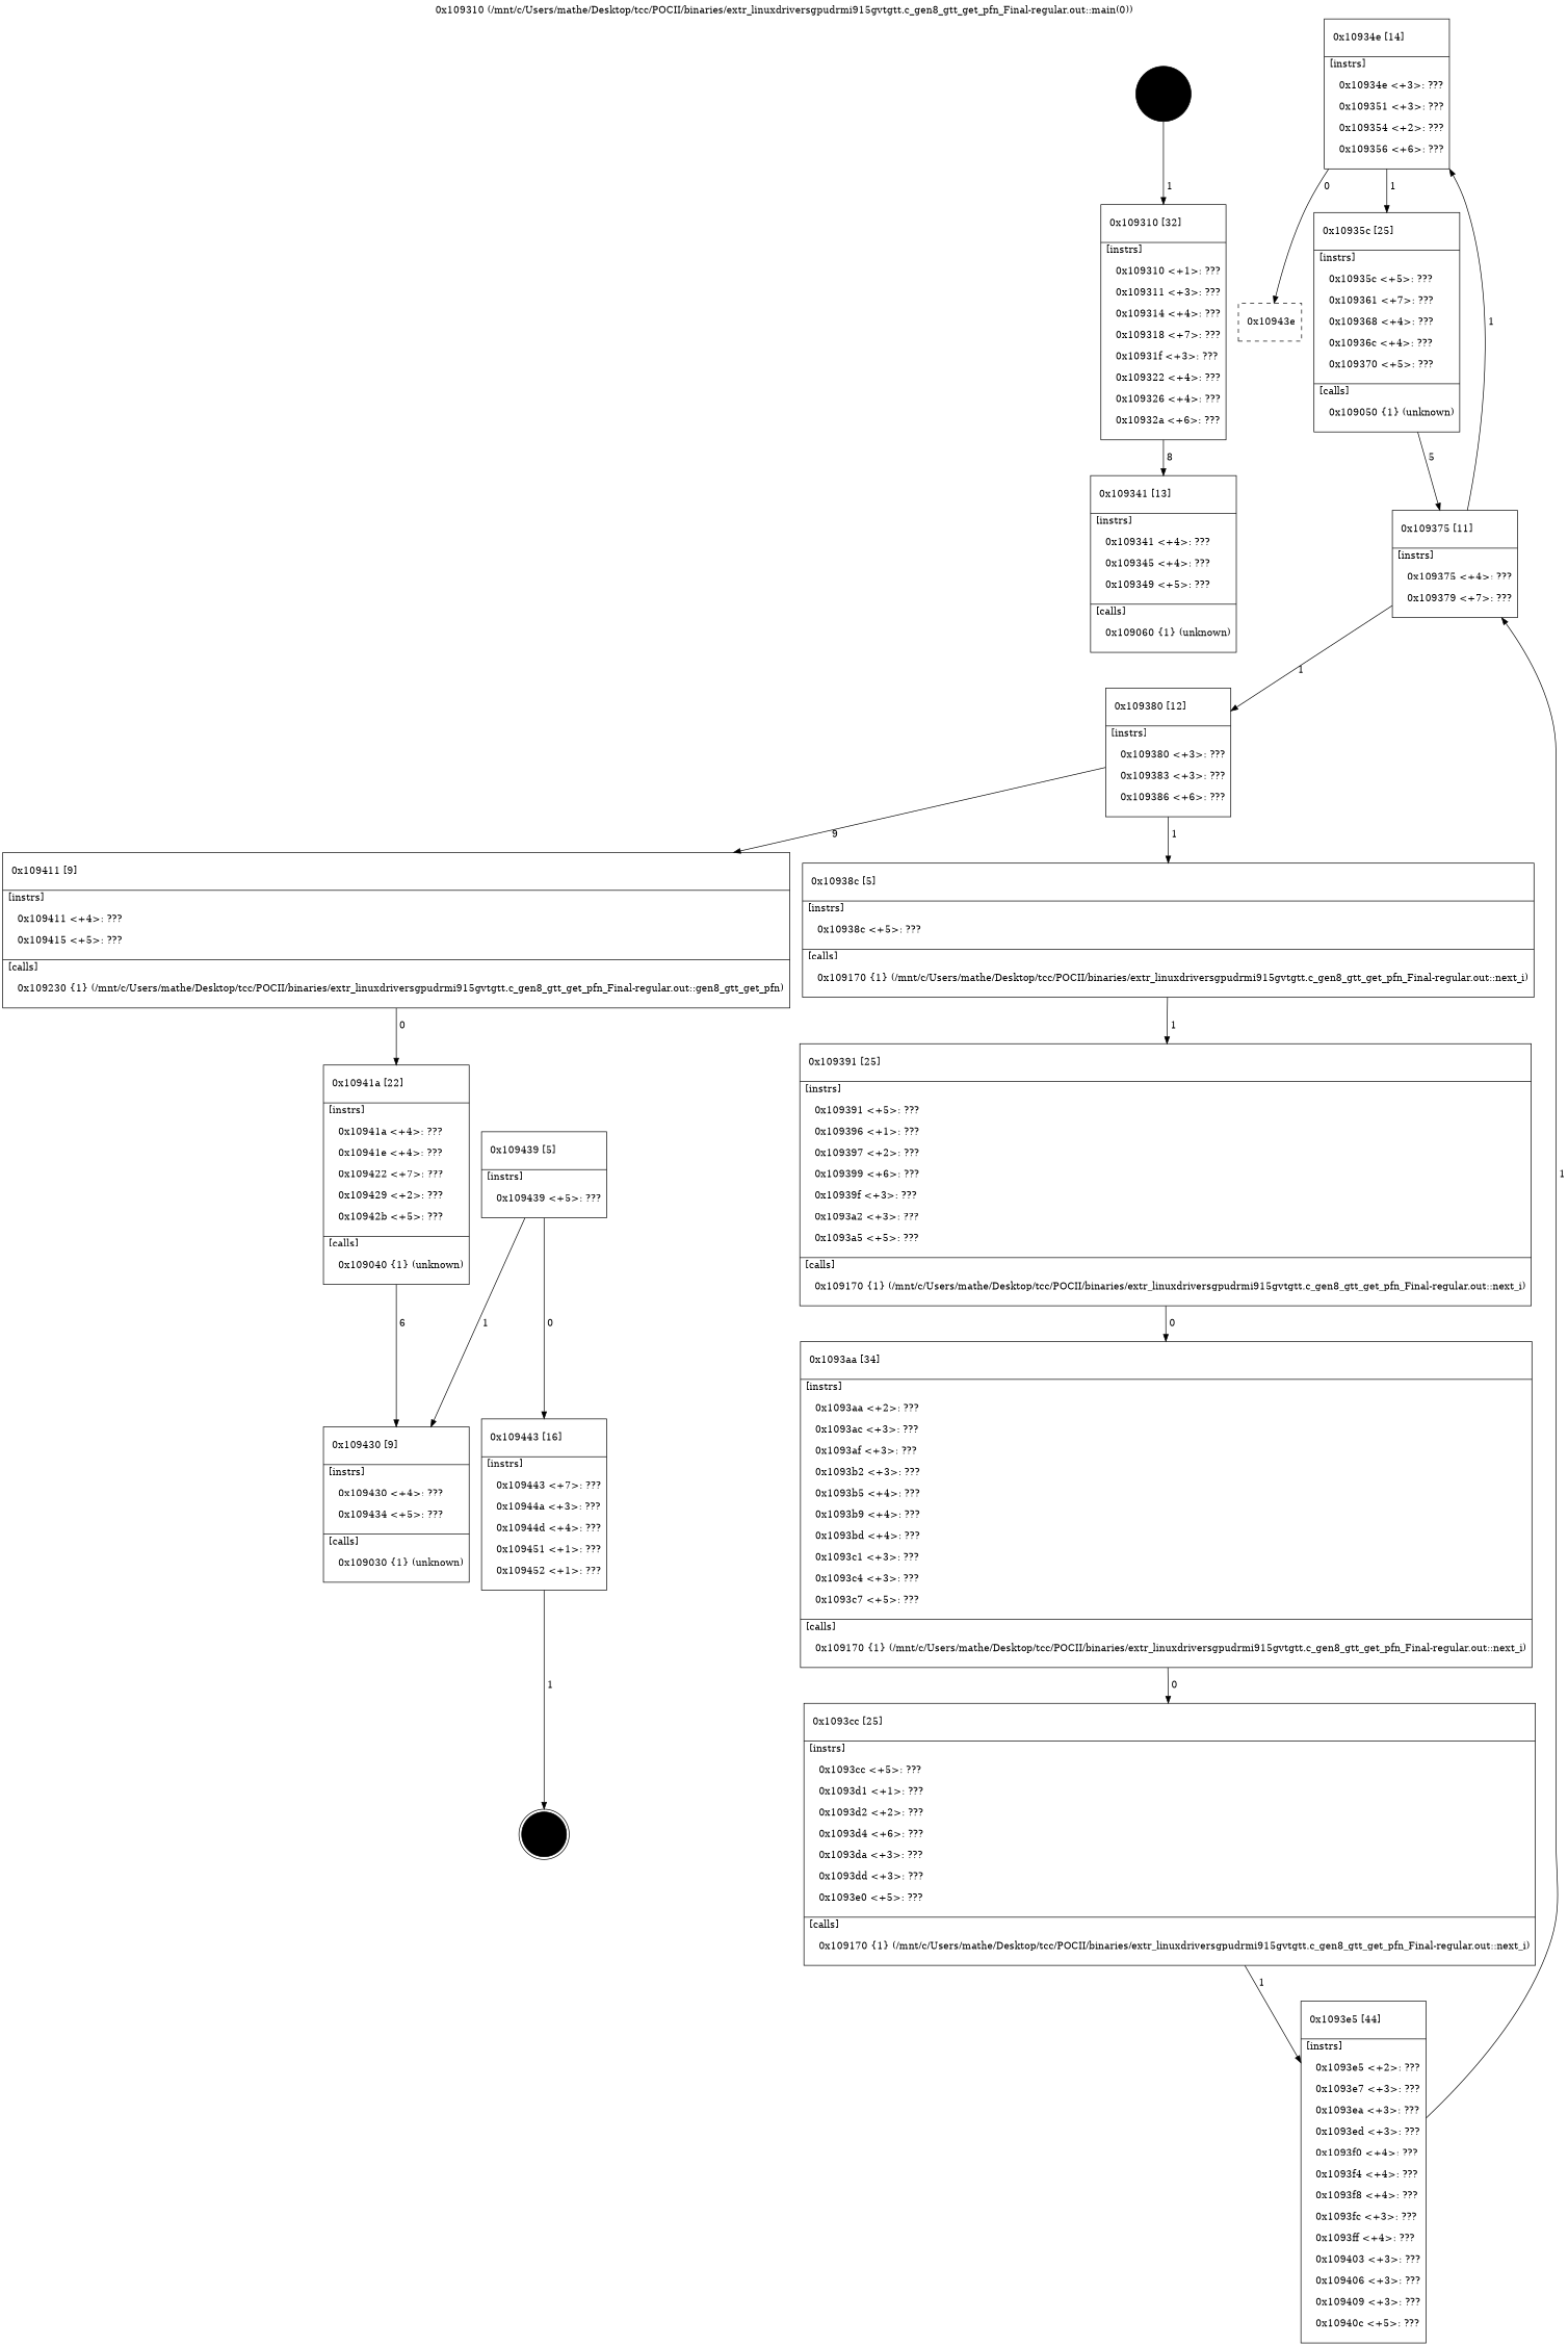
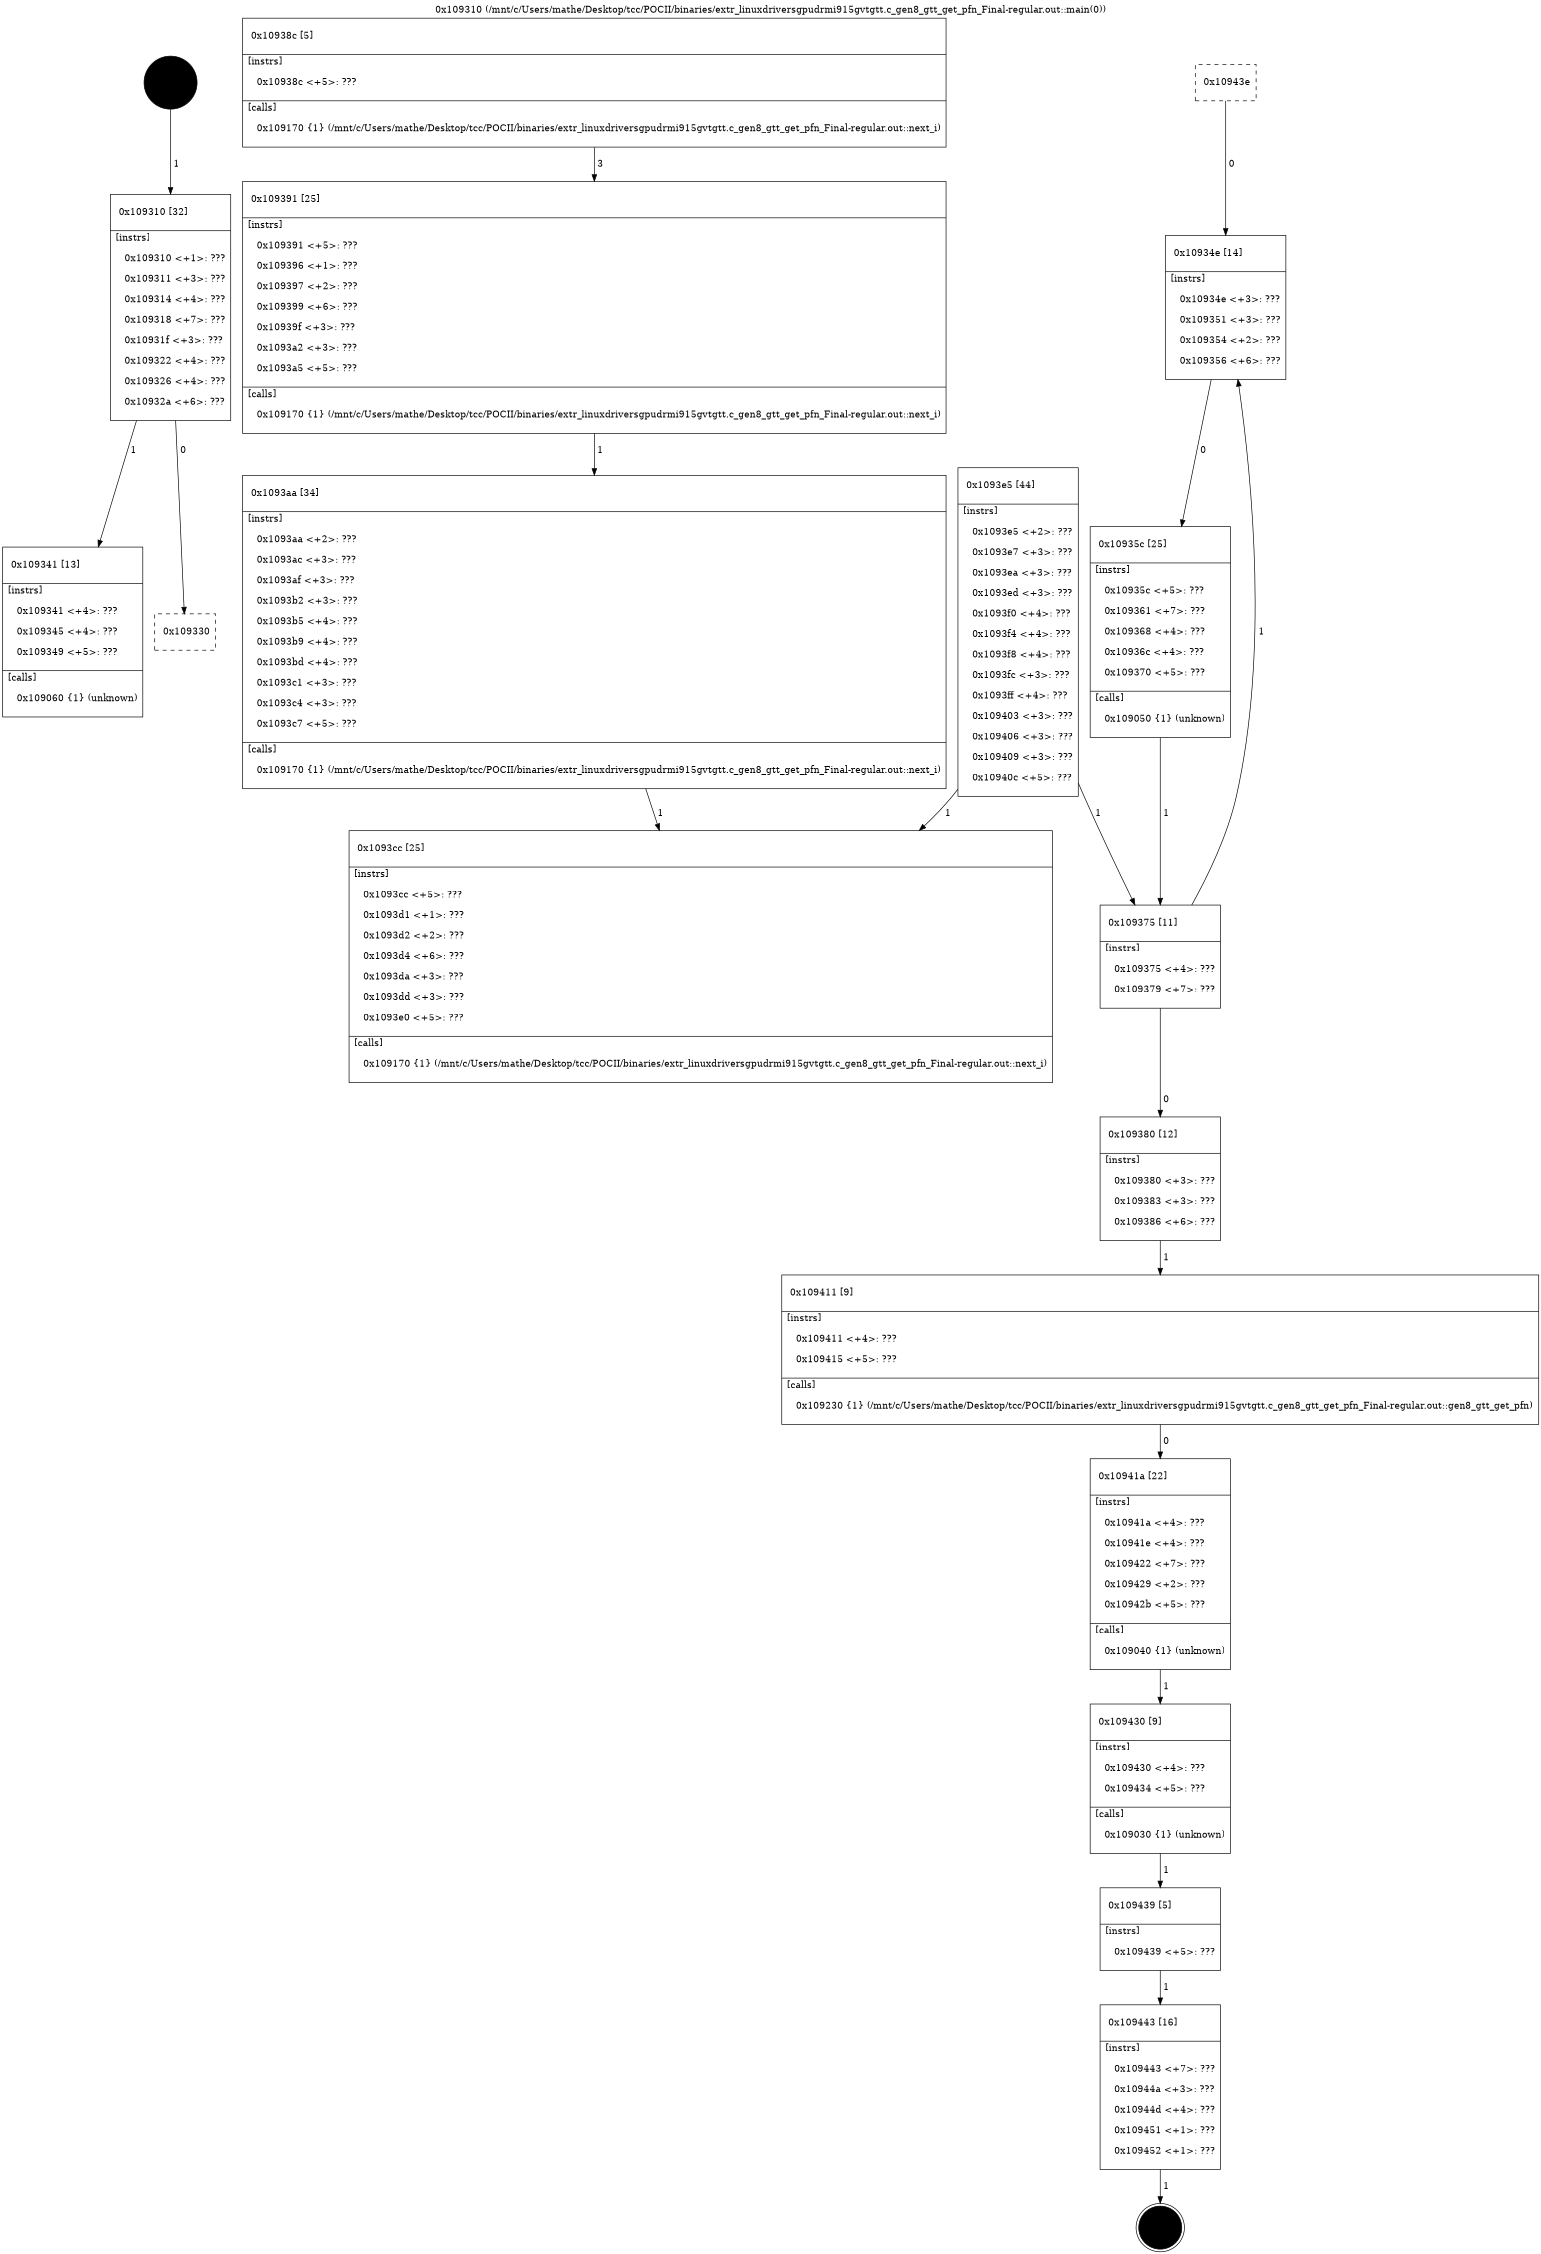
  digraph {
    label="0x109310 (/mnt/c/Users/mathe/Desktop/tcc/POCII/binaries/extr_linuxdriversgpudrmi915gvtgtt.c_gen8_gtt_get_pfn_Final-regular.out::main(0))"
    labelloc=t
    node [shape=record]
    Entry [fillcolor=black height=0.3 shape=circle style=filled width=0.3]
    n2 [label="{\n     0x109310 [32]\l\n     | [instrs]\l\n     &nbsp;&nbsp;0x109310 \<+1\>: ???\l\n     &nbsp;&nbsp;0x109311 \<+3\>: ???\l\n     &nbsp;&nbsp;0x109314 \<+4\>: ???\l\n     &nbsp;&nbsp;0x109318 \<+7\>: ???\l\n     &nbsp;&nbsp;0x10931f \<+3\>: ???\l\n     &nbsp;&nbsp;0x109322 \<+4\>: ???\l\n     &nbsp;&nbsp;0x109326 \<+4\>: ???\l\n     &nbsp;&nbsp;0x10932a \<+6\>: ???\l\n  }"]
    n3 [label="{\n     0x109341 [13]\l\n     | [instrs]\l\n     &nbsp;&nbsp;0x109341 \<+4\>: ???\l\n     &nbsp;&nbsp;0x109345 \<+4\>: ???\l\n     &nbsp;&nbsp;0x109349 \<+5\>: ???\l\n     | [calls]\l\n     &nbsp;&nbsp;0x109060 \{1\} (unknown)\l\n  }"]
+   n4 [label="{\n     0x109330\l\n  }" style=dashed]
    n5 [label="{\n     0x10934e [14]\l\n     | [instrs]\l\n     &nbsp;&nbsp;0x10934e \<+3\>: ???\l\n     &nbsp;&nbsp;0x109351 \<+3\>: ???\l\n     &nbsp;&nbsp;0x109354 \<+2\>: ???\l\n     &nbsp;&nbsp;0x109356 \<+6\>: ???\l\n  }"]
    n6 [label="{\n     0x10943e\l\n  }" style=dashed]
    n7 [label="{\n     0x10935c [25]\l\n     | [instrs]\l\n     &nbsp;&nbsp;0x10935c \<+5\>: ???\l\n     &nbsp;&nbsp;0x109361 \<+7\>: ???\l\n     &nbsp;&nbsp;0x109368 \<+4\>: ???\l\n     &nbsp;&nbsp;0x10936c \<+4\>: ???\l\n     &nbsp;&nbsp;0x109370 \<+5\>: ???\l\n     | [calls]\l\n     &nbsp;&nbsp;0x109050 \{1\} (unknown)\l\n  }"]
    n8 [label="{\n     0x109375 [11]\l\n     | [instrs]\l\n     &nbsp;&nbsp;0x109375 \<+4\>: ???\l\n     &nbsp;&nbsp;0x109379 \<+7\>: ???\l\n  }"]
    n9 [label="{\n     0x109380 [12]\l\n     | [instrs]\l\n     &nbsp;&nbsp;0x109380 \<+3\>: ???\l\n     &nbsp;&nbsp;0x109383 \<+3\>: ???\l\n     &nbsp;&nbsp;0x109386 \<+6\>: ???\l\n  }"]
    Exit [fillcolor=black height=0.3 peripheries=2 shape=circle style=filled width=0.3]
    n11 [label="{\n     0x109411 [9]\l\n     | [instrs]\l\n     &nbsp;&nbsp;0x109411 \<+4\>: ???\l\n     &nbsp;&nbsp;0x109415 \<+5\>: ???\l\n     | [calls]\l\n     &nbsp;&nbsp;0x109230 \{1\} (/mnt/c/Users/mathe/Desktop/tcc/POCII/binaries/extr_linuxdriversgpudrmi915gvtgtt.c_gen8_gtt_get_pfn_Final-regular.out::gen8_gtt_get_pfn)\l\n  }"]
    n12 [label="{\n     0x10938c [5]\l\n     | [instrs]\l\n     &nbsp;&nbsp;0x10938c \<+5\>: ???\l\n     | [calls]\l\n     &nbsp;&nbsp;0x109170 \{1\} (/mnt/c/Users/mathe/Desktop/tcc/POCII/binaries/extr_linuxdriversgpudrmi915gvtgtt.c_gen8_gtt_get_pfn_Final-regular.out::next_i)\l\n  }"]
    n13 [label="{\n     0x10941a [22]\l\n     | [instrs]\l\n     &nbsp;&nbsp;0x10941a \<+4\>: ???\l\n     &nbsp;&nbsp;0x10941e \<+4\>: ???\l\n     &nbsp;&nbsp;0x109422 \<+7\>: ???\l\n     &nbsp;&nbsp;0x109429 \<+2\>: ???\l\n     &nbsp;&nbsp;0x10942b \<+5\>: ???\l\n     | [calls]\l\n     &nbsp;&nbsp;0x109040 \{1\} (unknown)\l\n  }"]
    n14 [label="{\n     0x109391 [25]\l\n     | [instrs]\l\n     &nbsp;&nbsp;0x109391 \<+5\>: ???\l\n     &nbsp;&nbsp;0x109396 \<+1\>: ???\l\n     &nbsp;&nbsp;0x109397 \<+2\>: ???\l\n     &nbsp;&nbsp;0x109399 \<+6\>: ???\l\n     &nbsp;&nbsp;0x10939f \<+3\>: ???\l\n     &nbsp;&nbsp;0x1093a2 \<+3\>: ???\l\n     &nbsp;&nbsp;0x1093a5 \<+5\>: ???\l\n     | [calls]\l\n     &nbsp;&nbsp;0x109170 \{1\} (/mnt/c/Users/mathe/Desktop/tcc/POCII/binaries/extr_linuxdriversgpudrmi915gvtgtt.c_gen8_gtt_get_pfn_Final-regular.out::next_i)\l\n  }"]
    n15 [label="{\n     0x109430 [9]\l\n     | [instrs]\l\n     &nbsp;&nbsp;0x109430 \<+4\>: ???\l\n     &nbsp;&nbsp;0x109434 \<+5\>: ???\l\n     | [calls]\l\n     &nbsp;&nbsp;0x109030 \{1\} (unknown)\l\n  }"]
    n16 [label="{\n     0x1093aa [34]\l\n     | [instrs]\l\n     &nbsp;&nbsp;0x1093aa \<+2\>: ???\l\n     &nbsp;&nbsp;0x1093ac \<+3\>: ???\l\n     &nbsp;&nbsp;0x1093af \<+3\>: ???\l\n     &nbsp;&nbsp;0x1093b2 \<+3\>: ???\l\n     &nbsp;&nbsp;0x1093b5 \<+4\>: ???\l\n     &nbsp;&nbsp;0x1093b9 \<+4\>: ???\l\n     &nbsp;&nbsp;0x1093bd \<+4\>: ???\l\n     &nbsp;&nbsp;0x1093c1 \<+3\>: ???\l\n     &nbsp;&nbsp;0x1093c4 \<+3\>: ???\l\n     &nbsp;&nbsp;0x1093c7 \<+5\>: ???\l\n     | [calls]\l\n     &nbsp;&nbsp;0x109170 \{1\} (/mnt/c/Users/mathe/Desktop/tcc/POCII/binaries/extr_linuxdriversgpudrmi915gvtgtt.c_gen8_gtt_get_pfn_Final-regular.out::next_i)\l\n  }"]
    n17 [label="{\n     0x1093cc [25]\l\n     | [instrs]\l\n     &nbsp;&nbsp;0x1093cc \<+5\>: ???\l\n     &nbsp;&nbsp;0x1093d1 \<+1\>: ???\l\n     &nbsp;&nbsp;0x1093d2 \<+2\>: ???\l\n     &nbsp;&nbsp;0x1093d4 \<+6\>: ???\l\n     &nbsp;&nbsp;0x1093da \<+3\>: ???\l\n     &nbsp;&nbsp;0x1093dd \<+3\>: ???\l\n     &nbsp;&nbsp;0x1093e0 \<+5\>: ???\l\n     | [calls]\l\n     &nbsp;&nbsp;0x109170 \{1\} (/mnt/c/Users/mathe/Desktop/tcc/POCII/binaries/extr_linuxdriversgpudrmi915gvtgtt.c_gen8_gtt_get_pfn_Final-regular.out::next_i)\l\n  }"]
    n18 [label="{\n     0x1093e5 [44]\l\n     | [instrs]\l\n     &nbsp;&nbsp;0x1093e5 \<+2\>: ???\l\n     &nbsp;&nbsp;0x1093e7 \<+3\>: ???\l\n     &nbsp;&nbsp;0x1093ea \<+3\>: ???\l\n     &nbsp;&nbsp;0x1093ed \<+3\>: ???\l\n     &nbsp;&nbsp;0x1093f0 \<+4\>: ???\l\n     &nbsp;&nbsp;0x1093f4 \<+4\>: ???\l\n     &nbsp;&nbsp;0x1093f8 \<+4\>: ???\l\n     &nbsp;&nbsp;0x1093fc \<+3\>: ???\l\n     &nbsp;&nbsp;0x1093ff \<+4\>: ???\l\n     &nbsp;&nbsp;0x109403 \<+3\>: ???\l\n     &nbsp;&nbsp;0x109406 \<+3\>: ???\l\n     &nbsp;&nbsp;0x109409 \<+3\>: ???\l\n     &nbsp;&nbsp;0x10940c \<+5\>: ???\l\n  }"]
    n19 [label="{\n     0x109439 [5]\l\n     | [instrs]\l\n     &nbsp;&nbsp;0x109439 \<+5\>: ???\l\n  }"]
    n20 [label="{\n     0x109443 [16]\l\n     | [instrs]\l\n     &nbsp;&nbsp;0x109443 \<+7\>: ???\l\n     &nbsp;&nbsp;0x10944a \<+3\>: ???\l\n     &nbsp;&nbsp;0x10944d \<+4\>: ???\l\n     &nbsp;&nbsp;0x109451 \<+1\>: ???\l\n     &nbsp;&nbsp;0x109452 \<+1\>: ???\l\n  }"]
    Entry -> n2 [label=" 1"]
-   n2 -> n3 [label=" 8"]
-   n5 -> n6 [label=" 0"]
-   n5 -> n7 [label=" 1"]
-   n7 -> n8 [label=" 5"]
+   n2 -> n3 [label=" 1"]
+   n2 -> n4 [label=" 0"]
+   n6 -> n5 [label=" 0"]
+   n5 -> n7 [label=" 0"]
+   n7 -> n8 [label=" 1"]
    n8 -> n5 [label=" 1"]
-   n8 -> n9 [label=" 1"]
-   n9 -> n11 [label=" 9"]
-   n9 -> n12 [label=" 1"]
+   n8 -> n9 [label=" 0"]
+   n9 -> n11 [label=" 1"]
    n11 -> n13 [label=" 0"]
-   n12 -> n14 [label=" 1"]
-   n13 -> n15 [label=" 6"]
-   n14 -> n16 [label=" 0"]
-   n19 -> n15 [label=" 1"]
-   n16 -> n17 [label=" 0"]
-   n17 -> n18 [label=" 1"]
+   n12 -> n14 [label=" 3"]
+   n13 -> n15 [label=" 1"]
+   n14 -> n16 [label=" 1"]
+   n15 -> n19 [label=" 1"]
+   n16 -> n17 [label=" 1"]
+   n18 -> n17 [label=" 1"]
    n18 -> n8 [label=" 1"]
-   n19 -> n20 [label=" 0"]
+   n19 -> n20 [label=" 1"]
    n20 -> Exit [label=" 1"]
  }
